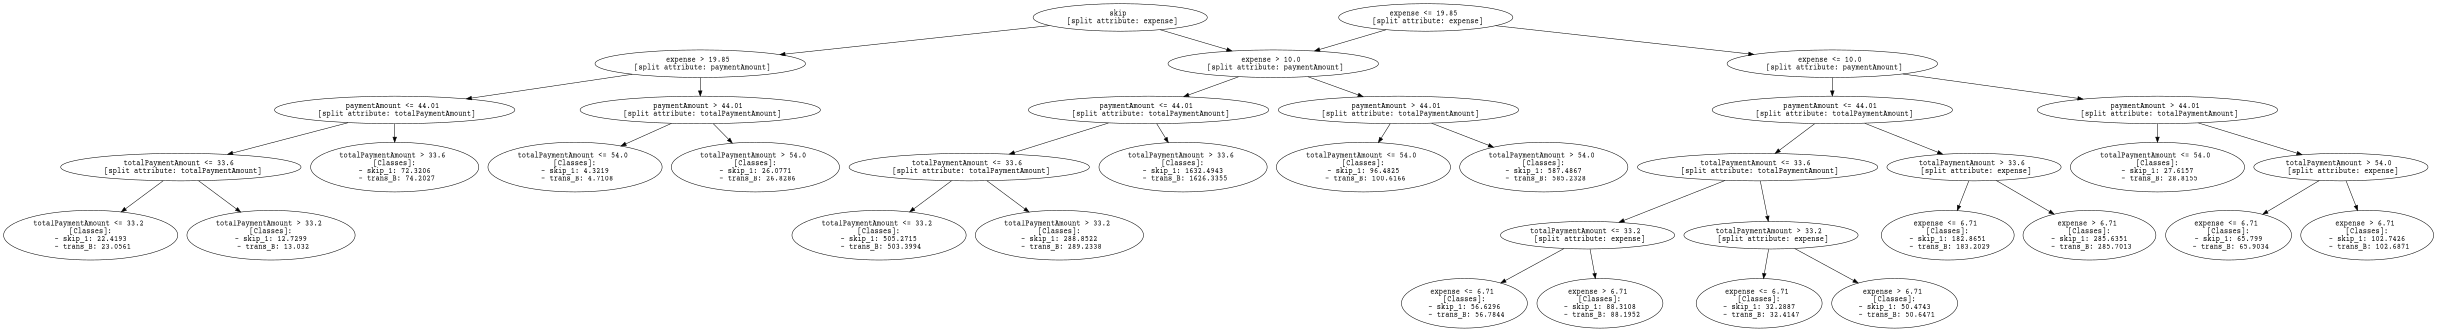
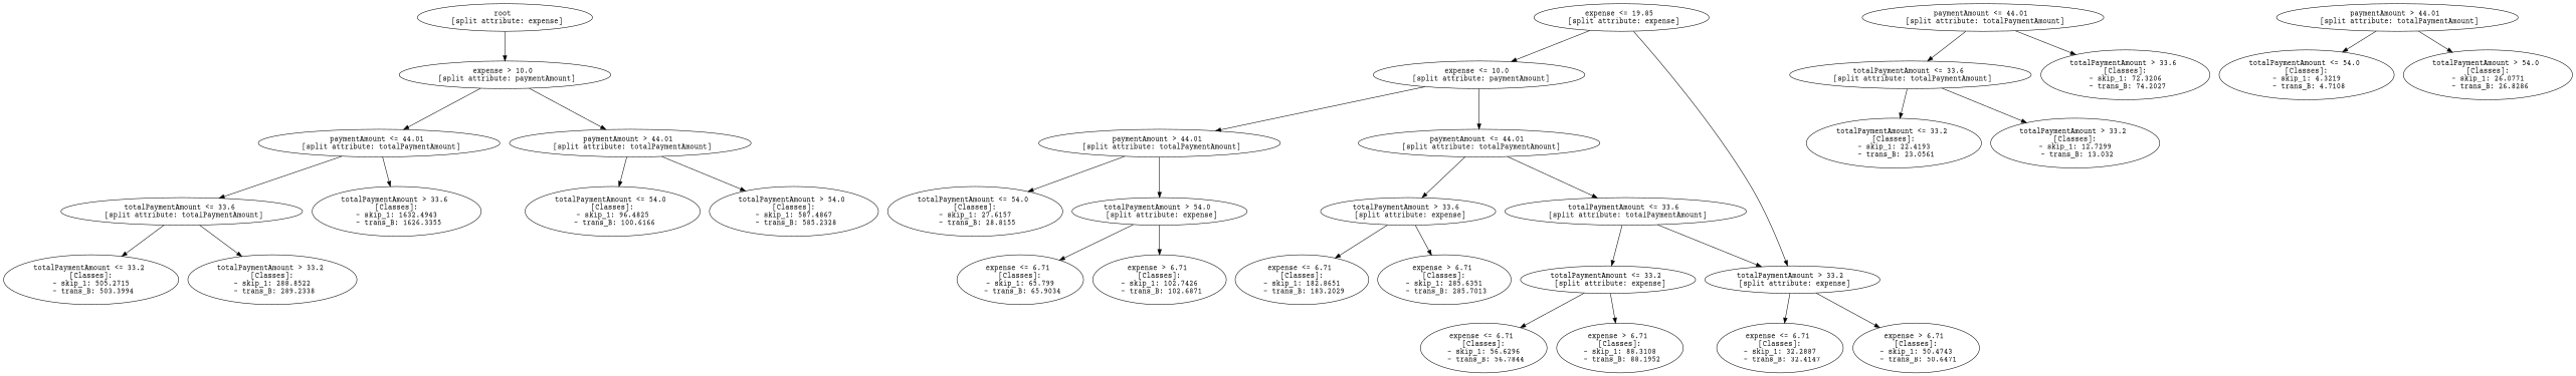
  digraph {
    fontname="Courier Prime"
    node [fontname="Courier Prime"]
    edge [fontname="Courier Prime"]
-   n1 [label="skip \n [split attribute: expense]"]
-   n2 [label="expense > 19.85 \n [split attribute: paymentAmount]"]
+   n1 [label="root \n [split attribute: expense]"]
    n3 [label="expense > 10.0 \n [split attribute: paymentAmount]"]
    n4 [label="expense <= 19.85 \n [split attribute: expense]"]
    n5 [label="expense <= 10.0 \n [split attribute: paymentAmount]"]
    n6 [label="paymentAmount <= 44.01 \n [split attribute: totalPaymentAmount]"]
    n7 [label="paymentAmount > 44.01 \n [split attribute: totalPaymentAmount]"]
    n8 [label="paymentAmount <= 44.01 \n [split attribute: totalPaymentAmount]"]
    n9 [label="paymentAmount > 44.01 \n [split attribute: totalPaymentAmount]"]
    n10 [label="paymentAmount <= 44.01 \n [split attribute: totalPaymentAmount]"]
    n11 [label="paymentAmount > 44.01 \n [split attribute: totalPaymentAmount]"]
    n12 [label="totalPaymentAmount <= 33.6 \n [split attribute: totalPaymentAmount]"]
    n13 [label="totalPaymentAmount > 33.6 \n [split attribute: expense]"]
    n14 [label="totalPaymentAmount <= 54.0 \n [Classes]: \n - skip_1: 27.6157 \n - trans_B: 28.8155"]
    n15 [label="totalPaymentAmount > 54.0 \n [split attribute: expense]"]
    n16 [label="totalPaymentAmount <= 33.2 \n [split attribute: expense]"]
    n17 [label="totalPaymentAmount > 33.2 \n [split attribute: expense]"]
    n18 [label="expense <= 6.71 \n [Classes]: \n - skip_1: 182.8651 \n - trans_B: 183.2029"]
    n19 [label="expense > 6.71 \n [Classes]: \n - skip_1: 285.6351 \n - trans_B: 285.7013"]
    n20 [label="expense <= 6.71 \n [Classes]: \n - skip_1: 56.6296 \n - trans_B: 56.7844"]
    n21 [label="expense > 6.71 \n [Classes]: \n - skip_1: 88.3108 \n - trans_B: 88.1952"]
    n22 [label="expense <= 6.71 \n [Classes]: \n - skip_1: 32.2887 \n - trans_B: 32.4147"]
    n23 [label="expense > 6.71 \n [Classes]: \n - skip_1: 50.4743 \n - trans_B: 50.6471"]
    n24 [label="expense <= 6.71 \n [Classes]: \n - skip_1: 65.799 \n - trans_B: 65.9034"]
    n25 [label="expense > 6.71 \n [Classes]: \n - skip_1: 102.7426 \n - trans_B: 102.6871"]
    n26 [label="totalPaymentAmount <= 33.6 \n [split attribute: totalPaymentAmount]"]
    n27 [label="totalPaymentAmount > 33.6 \n [Classes]: \n - skip_1: 1632.4943 \n - trans_B: 1626.3355"]
    n28 [label="totalPaymentAmount <= 54.0 \n [Classes]: \n - skip_1: 96.4825 \n - trans_B: 100.6166"]
    n29 [label="totalPaymentAmount > 54.0 \n [Classes]: \n - skip_1: 587.4867 \n - trans_B: 585.2328"]
    n30 [label="totalPaymentAmount <= 33.2 \n [Classes]: \n - skip_1: 505.2715 \n - trans_B: 503.3994"]
    n31 [label="totalPaymentAmount > 33.2 \n [Classes]: \n - skip_1: 288.8522 \n - trans_B: 289.2338"]
    n32 [label="totalPaymentAmount <= 33.6 \n [split attribute: totalPaymentAmount]"]
    n33 [label="totalPaymentAmount > 33.6 \n [Classes]: \n - skip_1: 72.3206 \n - trans_B: 74.2027"]
    n34 [label="totalPaymentAmount <= 54.0 \n [Classes]: \n - skip_1: 4.3219 \n - trans_B: 4.7108"]
    n35 [label="totalPaymentAmount > 54.0 \n [Classes]: \n - skip_1: 26.0771 \n - trans_B: 26.8286"]
    n36 [label="totalPaymentAmount <= 33.2 \n [Classes]: \n - skip_1: 22.4193 \n - trans_B: 23.0561"]
    n37 [label="totalPaymentAmount > 33.2 \n [Classes]: \n - skip_1: 12.7299 \n - trans_B: 13.032"]
-   n1 -> n2
    n1 -> n3
-   n2 -> n6
-   n2 -> n7
    n3 -> n10
    n3 -> n11
-   n4 -> n3
+   n4 -> n17
    n4 -> n5
    n5 -> n8
    n5 -> n9
    n6 -> n32
    n6 -> n33
    n7 -> n34
    n7 -> n35
    n8 -> n12
    n8 -> n13
    n9 -> n14
    n9 -> n15
    n10 -> n26
    n10 -> n27
    n11 -> n28
    n11 -> n29
    n12 -> n16
    n12 -> n17
    n13 -> n18
    n13 -> n19
    n15 -> n24
    n15 -> n25
    n16 -> n20
    n16 -> n21
    n17 -> n22
    n17 -> n23
    n26 -> n30
    n26 -> n31
    n32 -> n36
    n32 -> n37
  }
